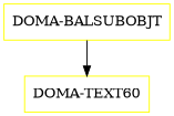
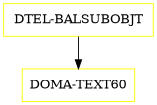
  digraph {
    node [color=yellow shape=box]
-   "DTEL-BALSUBOBJT" [label="DOMA-BALSUBOBJT"]
+   "DTEL-BALSUBOBJT"
    "DOMA-TEXT60"
    "DTEL-BALSUBOBJT" -> "DOMA-TEXT60"
  }
